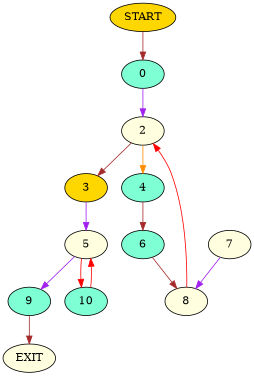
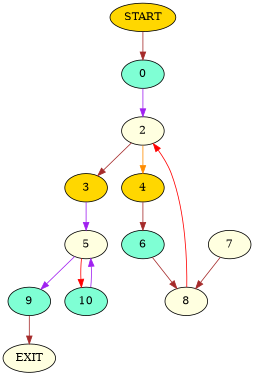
  digraph {
    node [fillcolor=aquamarine style=filled]
    edge [color=brown]
    n1 [fillcolor=gold label=START]
    n2 [label=0]
    2 [fillcolor=lightyellow]
    n4 [fillcolor=lightyellow label=EXIT]
    3 [fillcolor=gold]
-   4
+   4 [fillcolor=gold]
    5 [fillcolor=lightyellow]
    6
    9
    10
    8 [fillcolor=lightyellow]
    7 [fillcolor=lightyellow]
    n1 -> n2
    n2 -> 2 [color=purple]
    2 -> 3
    2 -> 4 [color=darkorange]
    3 -> 5 [color=purple]
    4 -> 6
    5 -> 9 [color=purple]
    5 -> 10 [color=red]
    6 -> 8
    9 -> n4
-   10 -> 5 [color=red]
+   10 -> 5 [color=purple]
    8 -> 2 [color=red]
-   7 -> 8 [color=purple]
+   7 -> 8
  }
